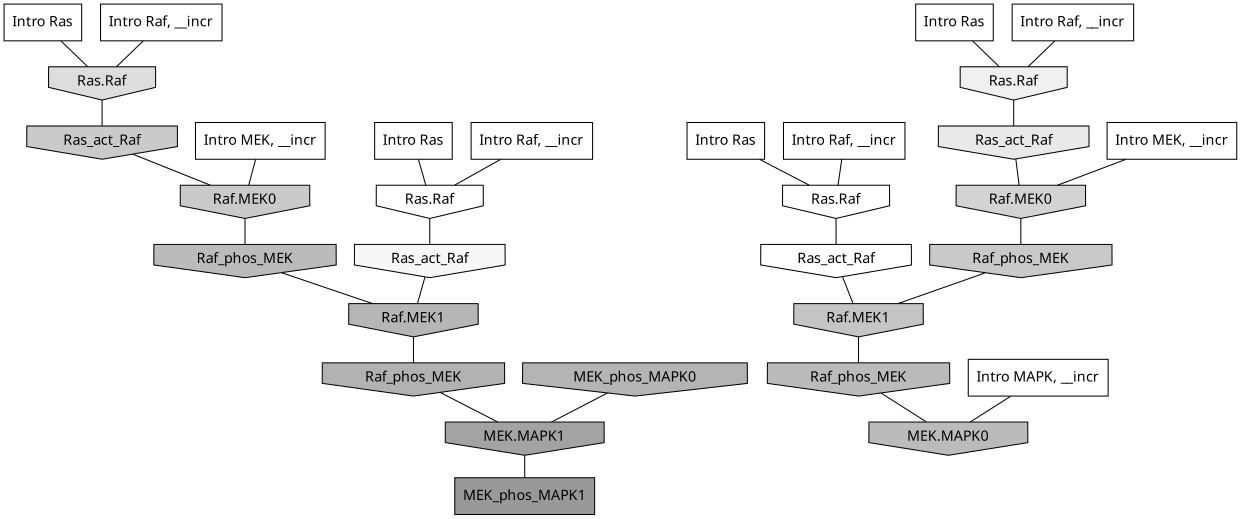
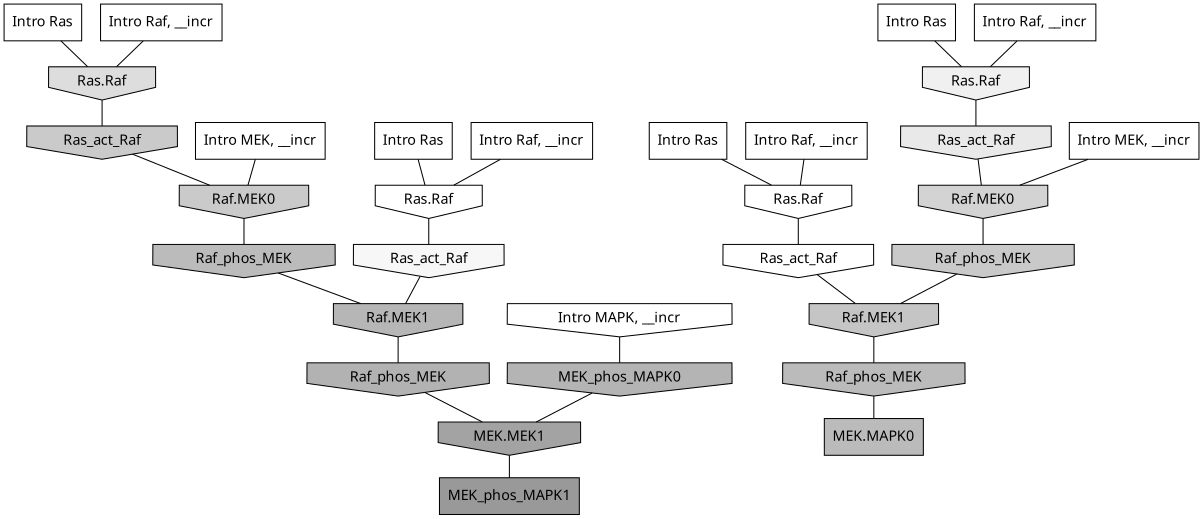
  digraph {
    rankdir=TB
    ranksep=0.30
    node [fillcolor="0.000 0.000 1.000" fontname="CMU Serif" shape=invhouse style=filled]
    edge [color="0.000 0.000 0.000" dir=none fontname="CMU Serif"]
    n1 [label="Intro Ras" shape=rectangle]
    n2 [fillcolor="0.000 0.000 0.865" label="Ras.Raf"]
    n3 [fillcolor="0.000 0.000 0.791" label=Ras_act_Raf]
    n4 [label="Intro Ras" shape=rectangle]
    n5 [label="Ras.Raf"]
    n6 [label=Ras_act_Raf]
    n7 [label="Intro Ras" shape=rectangle]
    n8 [label="Ras.Raf"]
    n9 [fillcolor="0.000 0.000 0.966" label=Ras_act_Raf]
    n10 [label="Intro Ras" shape=rectangle]
    n11 [fillcolor="0.000 0.000 0.938" label="Ras.Raf"]
    n12 [fillcolor="0.000 0.000 0.914" label=Ras_act_Raf]
    n13 [label="Intro Raf, __incr" shape=rectangle]
    n14 [label="Intro Raf, __incr" shape=rectangle]
    n15 [label="Intro Raf, __incr" shape=rectangle]
    n16 [label="Intro Raf, __incr" shape=rectangle]
    n17 [label="Intro MEK, __incr" shape=rectangle]
    n18 [fillcolor="0.000 0.000 0.826" label="Raf.MEK0"]
    n19 [fillcolor="0.000 0.000 0.787" label=Raf_phos_MEK]
    n20 [label="Intro MEK, __incr" shape=rectangle]
    n21 [fillcolor="0.000 0.000 0.791" label="Raf.MEK0"]
    n22 [fillcolor="0.000 0.000 0.731" label=Raf_phos_MEK]
-   n23 [label="Intro MAPK, __incr" shape=rectangle]
-   n24 [fillcolor="0.000 0.000 0.734" label="MEK.MAPK0"]
+   n23 [label="Intro MAPK, __incr"]
+   n24 [fillcolor="0.000 0.000 0.734" label="MEK.MAPK0" shape=box]
    n25 [fillcolor="0.000 0.000 0.712" label="Raf.MEK1"]
    n26 [fillcolor="0.000 0.000 0.771" label="Raf.MEK1"]
    n27 [fillcolor="0.000 0.000 0.734" label=Raf_phos_MEK]
    n28 [fillcolor="0.000 0.000 0.697" label=Raf_phos_MEK]
    n29 [fillcolor="0.000 0.000 0.707" label=MEK_phos_MAPK0]
-   n30 [fillcolor="0.000 0.000 0.640" label="MEK.MAPK1"]
+   n30 [fillcolor="0.000 0.000 0.640" label="MEK.MEK1"]
    n31 [fillcolor="0.000 0.000 0.600" label=MEK_phos_MAPK1 shape=box]
    n1 -> n2
    n2 -> n3
    n3 -> n21
    n4 -> n5
    n5 -> n6
    n6 -> n26
    n7 -> n8
    n8 -> n9
    n9 -> n25
    n10 -> n11
    n11 -> n12
    n12 -> n18
    n13 -> n11
    n14 -> n8
    n15 -> n2
    n16 -> n5
    n17 -> n18
    n18 -> n19
    n19 -> n26
    n20 -> n21
    n21 -> n22
    n22 -> n25
-   n23 -> n24
+   n23 -> n29
    n25 -> n28
    n26 -> n27
    n27 -> n24
    n28 -> n30
    n29 -> n30
    n30 -> n31
  }
